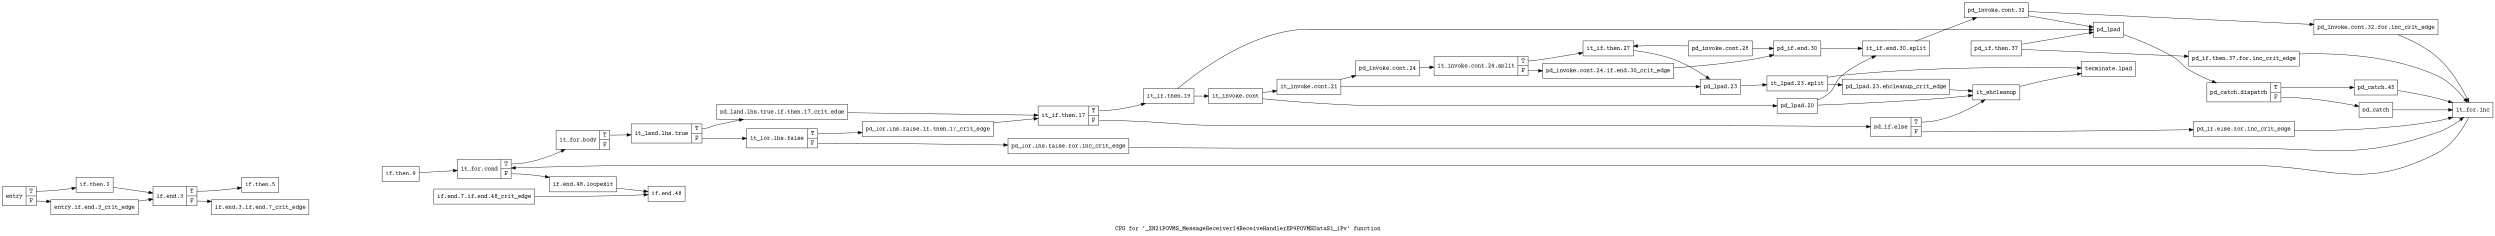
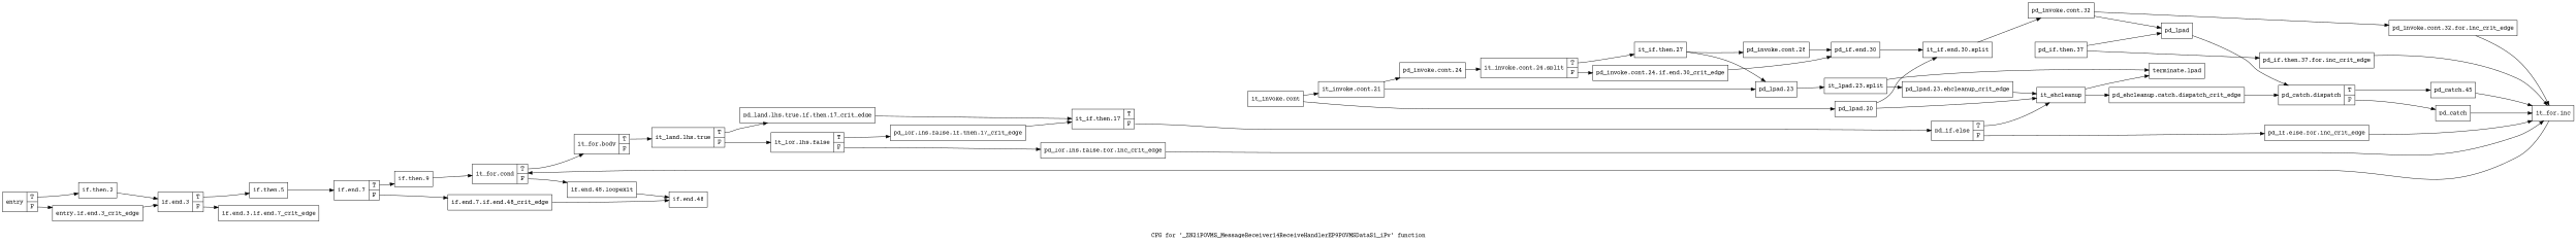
  digraph {
    fontname="Courier Prime"
    label="CFG for '_ZN21POVMS_MessageReceiver14ReceiveHandlerEP9POVMSDataS1_iPv' function"
    rankdir=LR
    node [fontname="Courier Prime" shape=record]
    edge [fontname="Courier Prime"]
    n1 [label="{entry|{<s0>T|<s1>F}}"]
    n2 [label="{if.then.2}"]
    n3 [label="{entry.if.end.3_crit_edge}"]
    n4 [label="{if.end.3|{<s0>T|<s1>F}}"]
    n5 [label="{if.then.5}"]
    n6 [label="{if.end.3.if.end.7_crit_edge}"]
+   n7 [label="{if.end.7|{<s0>T|<s1>F}}"]
    n8 [label="{if.then.9}"]
    n9 [label="{if.end.7.if.end.48_crit_edge}"]
    n10 [label="{it_for.cond|{<s0>T|<s1>F}}"]
    n11 [label="{if.end.48}"]
    n12 [label="{it_for.body|{<s0>T|<s1>F}}"]
    n13 [label="{if.end.48.loopexit}"]
    n14 [label="{it_land.lhs.true|{<s0>T|<s1>F}}"]
    n15 [label="{pd_land.lhs.true.if.then.17_crit_edge}"]
    n16 [label="{it_lor.lhs.false|{<s0>T|<s1>F}}"]
    n17 [label="{it_if.then.17|{<s0>T|<s1>F}}"]
    n18 [label="{pd_lor.lhs.false.if.then.17_crit_edge}"]
    n19 [label="{pd_lor.lhs.false.for.inc_crit_edge}"]
    n20 [label="{it_for.inc}"]
-   n21 [label="{it_if.then.19}"]
    n22 [label="{pd_if.else|{<s0>T|<s1>F}}"]
    n23 [label="{it_invoke.cont}"]
    n24 [label="{pd_lpad}"]
    n25 [label="{pd_if.else.for.inc_crit_edge}"]
    n26 [label="{it_ehcleanup}"]
    n27 [label="{it_invoke.cont.21}"]
    n28 [label="{pd_lpad.20}"]
    n29 [label="{pd_catch.dispatch|{<s0>T|<s1>F}}"]
    n30 [label="{pd_if.then.37}"]
    n31 [label="{pd_if.then.37.for.inc_crit_edge}"]
    n32 [label="{pd_invoke.cont.24}"]
    n33 [label="{pd_lpad.23}"]
    n34 [label="{it_if.end.30.split}"]
    n35 [label="{pd_catch.45}"]
    n36 [label="{pd_catch}"]
    n37 [label="{it_invoke.cont.24.split|{<s0>T|<s1>F}}"]
    n38 [label="{it_lpad.23.split}"]
    n39 [label="{terminate.lpad}"]
+   n40 [label="{pd_ehcleanup.catch.dispatch_crit_edge}"]
    n41 [label="{it_if.then.27}"]
    n42 [label="{pd_invoke.cont.24.if.end.30_crit_edge}"]
    n43 [label="{pd_lpad.23.ehcleanup_crit_edge}"]
    n44 [label="{pd_invoke.cont.28}"]
    n45 [label="{pd_if.end.30}"]
    n46 [label="{pd_invoke.cont.32}"]
    n47 [label="{pd_invoke.cont.32.for.inc_crit_edge}"]
    n1 -> n2 [tailport=s0]
    n1 -> n3 [tailport=s1]
    n2 -> n4
    n3 -> n4
    n4 -> n5 [tailport=s0]
    n4 -> n6 [tailport=s1]
+   n5 -> n7
+   n7 -> n8 [tailport=s0]
+   n7 -> n9 [tailport=s1]
    n8 -> n10
    n9 -> n11
    n10 -> n12 [tailport=s0]
    n10 -> n13 [tailport=s1]
    n12 -> n14 [tailport=s0]
    n13 -> n11
    n14 -> n15 [tailport=s0]
    n14 -> n16 [tailport=s1]
    n15 -> n17
    n16 -> n18 [tailport=s0]
    n16 -> n19 [tailport=s1]
-   n17 -> n21 [tailport=s0]
    n17 -> n22 [tailport=s1]
    n18 -> n17
    n19 -> n20
    n20 -> n10
-   n21 -> n23
-   n21 -> n24
    n22 -> n25 [tailport=s1]
    n22 -> n26 [tailport=s0]
    n23 -> n27
    n23 -> n28
    n24 -> n29
    n25 -> n20
    n26 -> n39
+   n26 -> n40
    n27 -> n32
    n27 -> n33
    n28 -> n26
    n28 -> n34
    n29 -> n35 [tailport=s0]
    n29 -> n36 [tailport=s1]
    n30 -> n24
    n30 -> n31
    n31 -> n20
    n32 -> n37
    n33 -> n38
    n34 -> n46
    n35 -> n20
    n36 -> n20
    n37 -> n41 [tailport=s0]
    n37 -> n42 [tailport=s1]
    n38 -> n39
    n38 -> n43
+   n40 -> n29
    n41 -> n33
-   n44 -> n41
+   n41 -> n44
    n42 -> n45
    n43 -> n26
    n44 -> n45
    n45 -> n34
    n46 -> n24
    n46 -> n47
    n47 -> n20
  }
